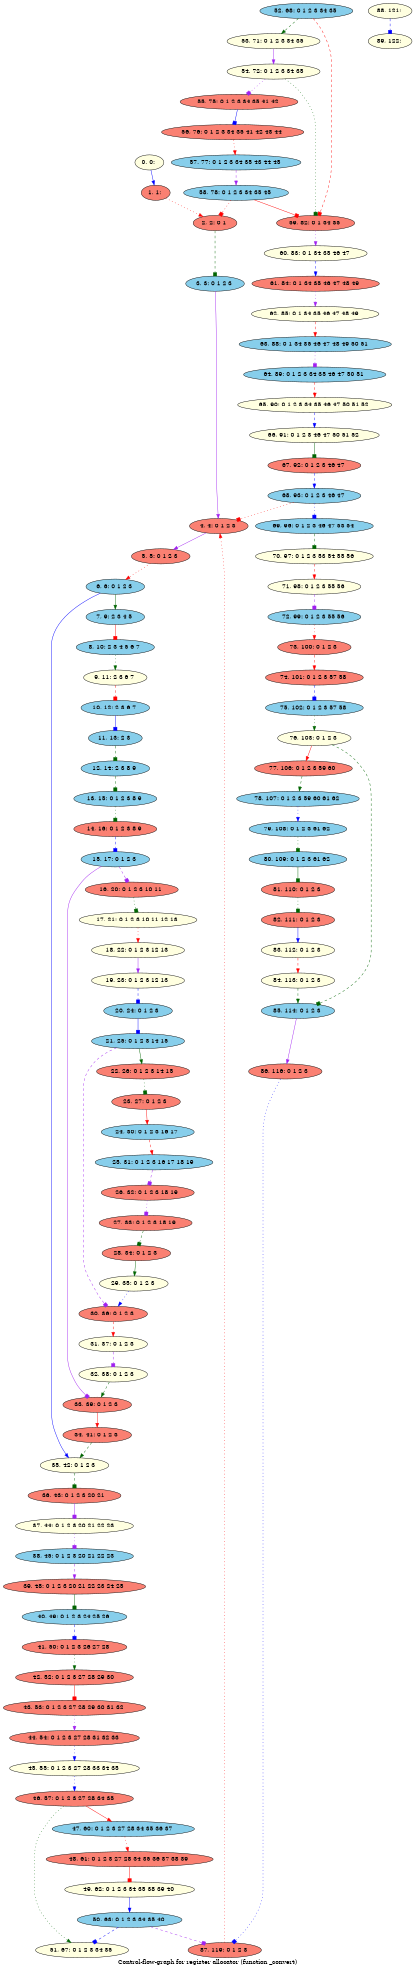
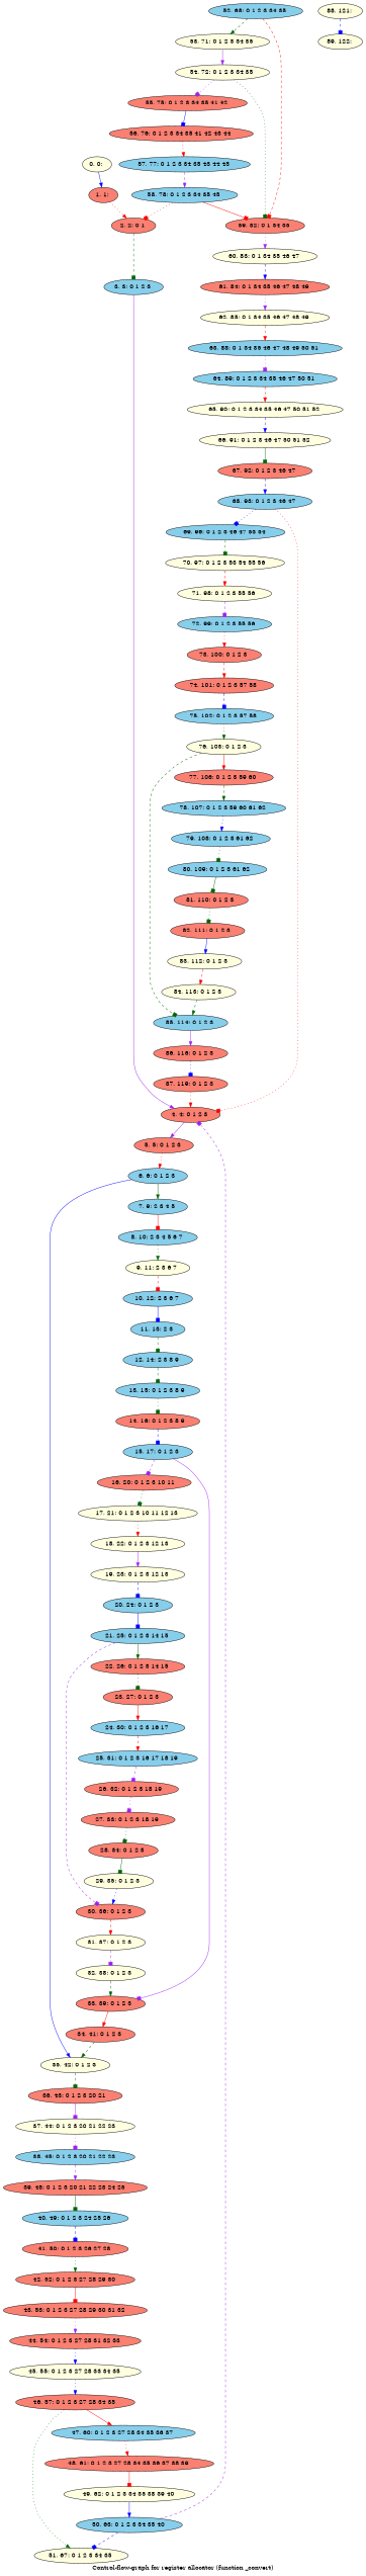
  digraph {
    label="Control-flow-graph for register allocator (function _convert)"
    node [fillcolor=salmon style=filled]
    edge [arrowhead=normal color=darkgreen style=dashed]
    n1 [fillcolor=lightyellow label="0, 0: "]
    n2 [label="1, 1: "]
    n3 [label="2, 2: 0 1 "]
    n4 [fillcolor=skyblue label="3, 3: 0 1 2 3 "]
    n5 [label="4, 4: 0 1 2 3 "]
    n6 [label="5, 5: 0 1 2 3 "]
    n7 [fillcolor=skyblue label="6, 6: 0 1 2 3 "]
    n8 [fillcolor=skyblue label="7, 9: 2 3 4 5 "]
    n9 [fillcolor=lightyellow label="35, 42: 0 1 2 3 "]
    n10 [fillcolor=skyblue label="8, 10: 2 3 4 5 6 7 "]
    n11 [label="36, 43: 0 1 2 3 20 21 "]
    n12 [fillcolor=lightyellow label="9, 11: 2 3 6 7 "]
    n13 [fillcolor=skyblue label="10, 12: 2 3 6 7 "]
    n14 [fillcolor=skyblue label="11, 13: 2 3 "]
    n15 [fillcolor=skyblue label="12, 14: 2 3 8 9 "]
    n16 [fillcolor=skyblue label="13, 15: 0 1 2 3 8 9 "]
    n17 [label="14, 16: 0 1 2 3 8 9 "]
    n18 [fillcolor=skyblue label="15, 17: 0 1 2 3 "]
    n19 [label="16, 20: 0 1 2 3 10 11 "]
    n20 [label="33, 39: 0 1 2 3 "]
    n21 [fillcolor=lightyellow label="17, 21: 0 1 2 3 10 11 12 13 "]
    n22 [label="34, 41: 0 1 2 3 "]
    n23 [fillcolor=lightyellow label="18, 22: 0 1 2 3 12 13 "]
    n24 [fillcolor=lightyellow label="19, 23: 0 1 2 3 12 13 "]
    n25 [fillcolor=skyblue label="20, 24: 0 1 2 3 "]
    n26 [fillcolor=skyblue label="21, 25: 0 1 2 3 14 15 "]
    n27 [label="22, 26: 0 1 2 3 14 15 "]
    n28 [label="30, 36: 0 1 2 3 "]
    n29 [label="23, 27: 0 1 2 3 "]
    n30 [fillcolor=skyblue label="24, 30: 0 1 2 3 16 17 "]
    n31 [fillcolor=skyblue label="25, 31: 0 1 2 3 16 17 18 19 "]
    n32 [fillcolor=lightyellow label="31, 37: 0 1 2 3 "]
    n33 [label="26, 32: 0 1 2 3 18 19 "]
    n34 [label="27, 33: 0 1 2 3 18 19 "]
    n35 [label="28, 34: 0 1 2 3 "]
    n36 [fillcolor=lightyellow label="29, 35: 0 1 2 3 "]
    n37 [fillcolor=lightyellow label="32, 38: 0 1 2 3 "]
    n38 [fillcolor=lightyellow label="37, 44: 0 1 2 3 20 21 22 23 "]
    n39 [fillcolor=skyblue label="38, 45: 0 1 2 3 20 21 22 23 "]
    n40 [label="39, 48: 0 1 2 3 20 21 22 23 24 25 "]
    n41 [fillcolor=skyblue label="40, 49: 0 1 2 3 24 25 26 "]
    n42 [label="41, 50: 0 1 2 3 26 27 28 "]
    n43 [label="42, 52: 0 1 2 3 27 28 29 30 "]
    n44 [label="43, 53: 0 1 2 3 27 28 29 30 31 32 "]
    n45 [label="44, 54: 0 1 2 3 27 28 31 32 33 "]
    n46 [fillcolor=lightyellow label="45, 55: 0 1 2 3 27 28 33 34 35 "]
    n47 [label="46, 57: 0 1 2 3 27 28 34 35 "]
    n48 [fillcolor=skyblue label="47, 60: 0 1 2 3 27 28 34 35 36 37 "]
    n49 [fillcolor=lightyellow label="51, 67: 0 1 2 3 34 35 "]
    n50 [label="48, 61: 0 1 2 3 27 28 34 35 36 37 38 39 "]
    n51 [fillcolor=lightyellow label="49, 62: 0 1 2 3 34 35 38 39 40 "]
    n52 [fillcolor=skyblue label="50, 63: 0 1 2 3 34 35 40 "]
    n53 [fillcolor=skyblue label="52, 68: 0 1 2 3 34 35 "]
    n54 [fillcolor=lightyellow label="53, 71: 0 1 2 3 34 35 "]
    n55 [label="59, 82: 0 1 34 35 "]
    n56 [fillcolor=lightyellow label="54, 72: 0 1 2 3 34 35 "]
    n57 [fillcolor=lightyellow label="60, 83: 0 1 34 35 46 47 "]
    n58 [label="55, 75: 0 1 2 3 34 35 41 42 "]
    n59 [label="56, 76: 0 1 2 3 34 35 41 42 43 44 "]
    n60 [fillcolor=skyblue label="57, 77: 0 1 2 3 34 35 43 44 45 "]
    n61 [fillcolor=skyblue label="58, 78: 0 1 2 3 34 35 45 "]
    n62 [label="61, 84: 0 1 34 35 46 47 48 49 "]
    n63 [fillcolor=lightyellow label="62, 85: 0 1 34 35 46 47 48 49 "]
    n64 [fillcolor=skyblue label="63, 88: 0 1 34 35 46 47 48 49 50 51 "]
    n65 [fillcolor=skyblue label="64, 89: 0 1 2 3 34 35 46 47 50 51 "]
    n66 [fillcolor=lightyellow label="65, 90: 0 1 2 3 34 35 46 47 50 51 52 "]
    n67 [fillcolor=lightyellow label="66, 91: 0 1 2 3 46 47 50 51 52 "]
    n68 [label="67, 92: 0 1 2 3 46 47 "]
    n69 [fillcolor=skyblue label="68, 93: 0 1 2 3 46 47 "]
    n70 [fillcolor=skyblue label="69, 96: 0 1 2 3 46 47 53 54 "]
    n71 [fillcolor=lightyellow label="70, 97: 0 1 2 3 53 54 55 56 "]
    n72 [fillcolor=lightyellow label="71, 98: 0 1 2 3 55 56 "]
    n73 [fillcolor=skyblue label="72, 99: 0 1 2 3 55 56 "]
    n74 [label="73, 100: 0 1 2 3 "]
    n75 [label="74, 101: 0 1 2 3 57 58 "]
    n76 [fillcolor=skyblue label="75, 102: 0 1 2 3 57 58 "]
    n77 [fillcolor=lightyellow label="76, 103: 0 1 2 3 "]
    n78 [label="77, 106: 0 1 2 3 59 60 "]
    n79 [fillcolor=skyblue label="85, 114: 0 1 2 3 "]
    n80 [fillcolor=skyblue label="78, 107: 0 1 2 3 59 60 61 62 "]
    n81 [label="86, 116: 0 1 2 3 "]
    n82 [fillcolor=skyblue label="79, 108: 0 1 2 3 61 62 "]
    n83 [fillcolor=skyblue label="80, 109: 0 1 2 3 61 62 "]
    n84 [label="81, 110: 0 1 2 3 "]
    n85 [label="82, 111: 0 1 2 3 "]
    n86 [fillcolor=lightyellow label="83, 112: 0 1 2 3 "]
    n87 [fillcolor=lightyellow label="84, 113: 0 1 2 3 "]
    n88 [label="87, 119: 0 1 2 3 "]
    n89 [fillcolor=lightyellow label="88, 121: "]
    n90 [fillcolor=lightyellow label="89, 122: "]
    n1 -> n2 [color=blue style=solid]
    n2 -> n3 [color=red style=dotted]
    n3 -> n4 [arrowhead=box]
    n4 -> n5 [color=purple style=solid]
    n5 -> n6 [color=purple style=solid]
    n6 -> n7 [color=red style=dotted]
    n7 -> n8 [style=solid]
    n7 -> n9 [color=blue style=solid]
    n8 -> n10 [arrowhead=box color=red style=solid]
    n9 -> n11 [arrowhead=box]
    n10 -> n12 [style=dotted]
    n11 -> n38 [arrowhead=box color=purple style=solid]
    n12 -> n13 [arrowhead=box color=red]
    n13 -> n14 [arrowhead=box color=blue style=solid]
    n14 -> n15 [arrowhead=box]
    n15 -> n16 [arrowhead=box]
    n16 -> n17 [arrowhead=box style=dotted]
    n17 -> n18 [arrowhead=box color=blue]
    n18 -> n19 [arrowhead=box color=purple]
    n18 -> n20 [arrowhead=box color=purple style=solid]
    n19 -> n21 [arrowhead=box style=dotted]
    n20 -> n22 [color=red style=solid]
    n21 -> n23 [color=red style=dotted]
    n22 -> n9
    n23 -> n24 [color=purple style=solid]
    n24 -> n25 [arrowhead=box color=blue]
    n25 -> n26 [arrowhead=box color=blue style=solid]
    n26 -> n27 [style=solid]
    n26 -> n28 [arrowhead=box color=purple]
    n27 -> n29 [arrowhead=box style=dotted]
    n28 -> n32 [color=red]
    n29 -> n30 [color=red style=solid]
    n30 -> n31 [color=red]
    n31 -> n33 [arrowhead=box color=purple]
    n32 -> n37 [arrowhead=box color=purple]
    n33 -> n34 [arrowhead=box color=purple style=dotted]
-   n34 -> n35 [arrowhead=box]
-   n35 -> n36 [style=solid]
+   n34 -> n35 [arrowhead=box style=dotted]
+   n35 -> n36 [arrowhead=box style=solid]
    n36 -> n28 [color=blue style=dotted]
    n37 -> n20
    n38 -> n39 [arrowhead=box color=purple style=dotted]
    n39 -> n40 [color=purple]
    n40 -> n41 [arrowhead=box style=solid]
    n41 -> n42 [arrowhead=box color=blue]
    n42 -> n43 [style=dotted]
    n43 -> n44 [arrowhead=box color=red style=solid]
    n44 -> n45 [color=purple style=dotted]
    n45 -> n46 [color=blue style=dotted]
    n46 -> n47 [color=blue style=dotted]
    n47 -> n48 [color=red style=solid]
    n47 -> n49 [style=dotted]
    n48 -> n50 [color=red style=dotted]
    n50 -> n51 [arrowhead=box color=red style=solid]
    n51 -> n52 [color=blue style=solid]
-   n52 -> n88 [arrowhead=box color=purple]
+   n52 -> n5 [arrowhead=box color=purple]
    n52 -> n49 [arrowhead=box color=blue]
    n53 -> n54
    n53 -> n55 [arrowhead=box color=red]
    n54 -> n56 [color=purple style=solid]
    n55 -> n57 [color=purple style=dotted]
    n56 -> n55 [arrowhead=box style=dotted]
    n56 -> n58 [arrowhead=box color=purple style=dotted]
    n57 -> n62 [color=blue]
    n58 -> n59 [arrowhead=box color=blue style=solid]
    n59 -> n60 [color=red style=dotted]
    n60 -> n61 [color=purple]
    n61 -> n3 [arrowhead=box color=red style=dotted]
    n61 -> n55 [arrowhead=box color=red style=solid]
    n62 -> n63 [color=purple style=dotted]
    n63 -> n64 [color=red]
    n64 -> n65 [arrowhead=box color=purple style=dotted]
    n65 -> n66 [color=red]
    n66 -> n67 [color=blue]
    n67 -> n68 [arrowhead=box style=solid]
    n68 -> n69 [color=blue]
    n69 -> n5 [arrowhead=box color=red style=dotted]
    n69 -> n70 [arrowhead=box color=blue style=dotted]
    n70 -> n71 [arrowhead=box]
    n71 -> n72 [color=red]
    n72 -> n73 [arrowhead=box color=purple]
    n73 -> n74 [color=red style=dotted]
    n74 -> n75 [color=red]
    n75 -> n76 [arrowhead=box color=blue]
    n76 -> n77 [style=dotted]
    n77 -> n78 [color=red style=solid]
    n77 -> n79 [arrowhead=box]
    n78 -> n80
    n79 -> n81 [color=purple style=solid]
    n80 -> n82 [color=blue style=dotted]
    n81 -> n88 [arrowhead=box color=blue style=dotted]
    n82 -> n83 [arrowhead=box style=dotted]
    n83 -> n84 [arrowhead=box style=solid]
    n84 -> n85 [arrowhead=box style=dotted]
    n85 -> n86 [color=blue style=solid]
    n86 -> n87 [color=red]
    n87 -> n79
    n88 -> n5 [color=red style=dotted]
    n89 -> n90 [arrowhead=box color=blue]
  }
